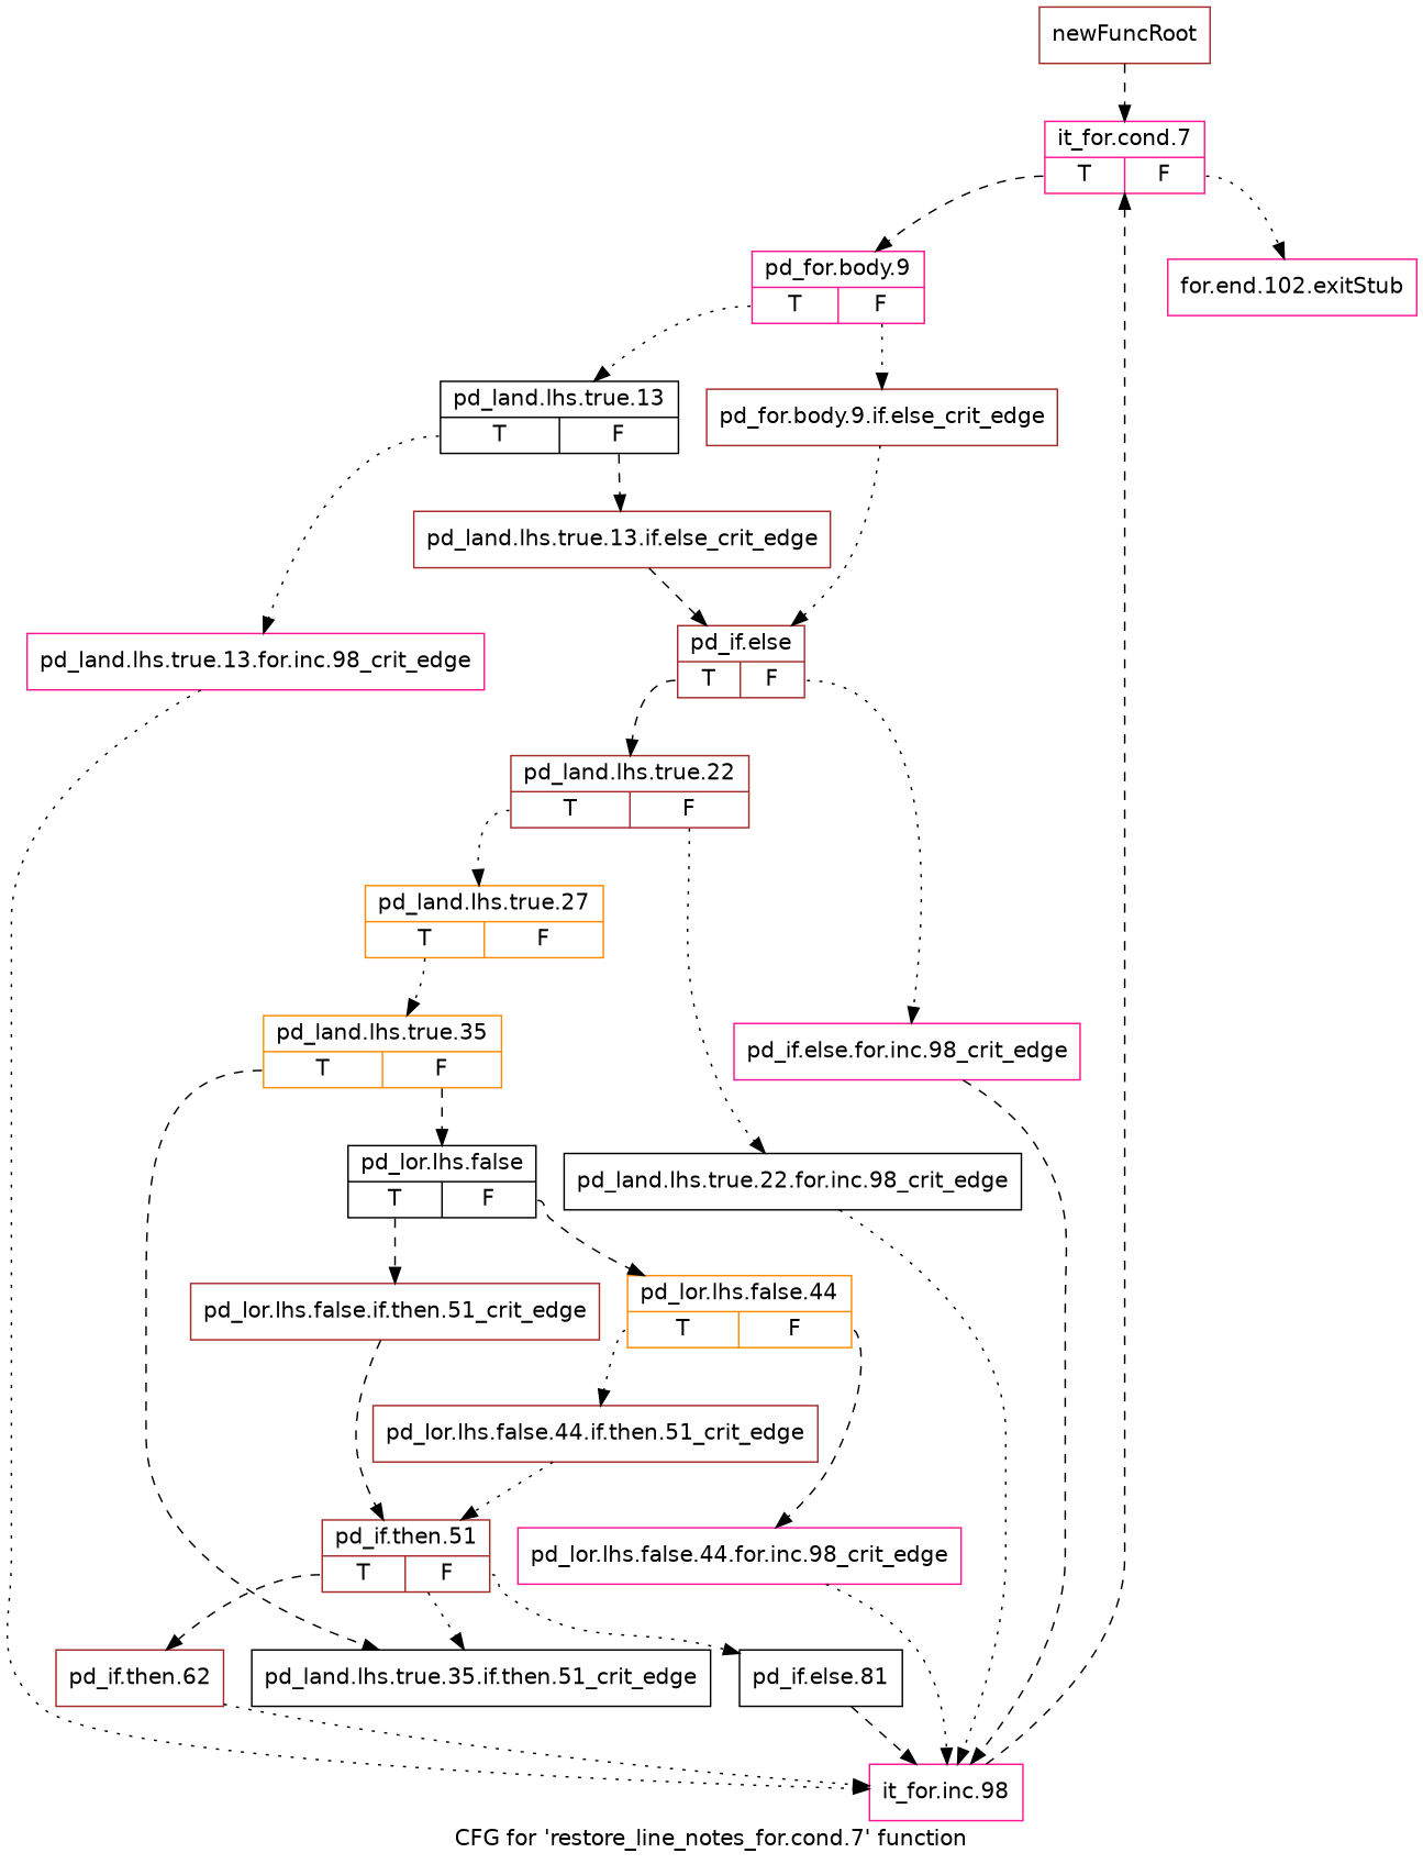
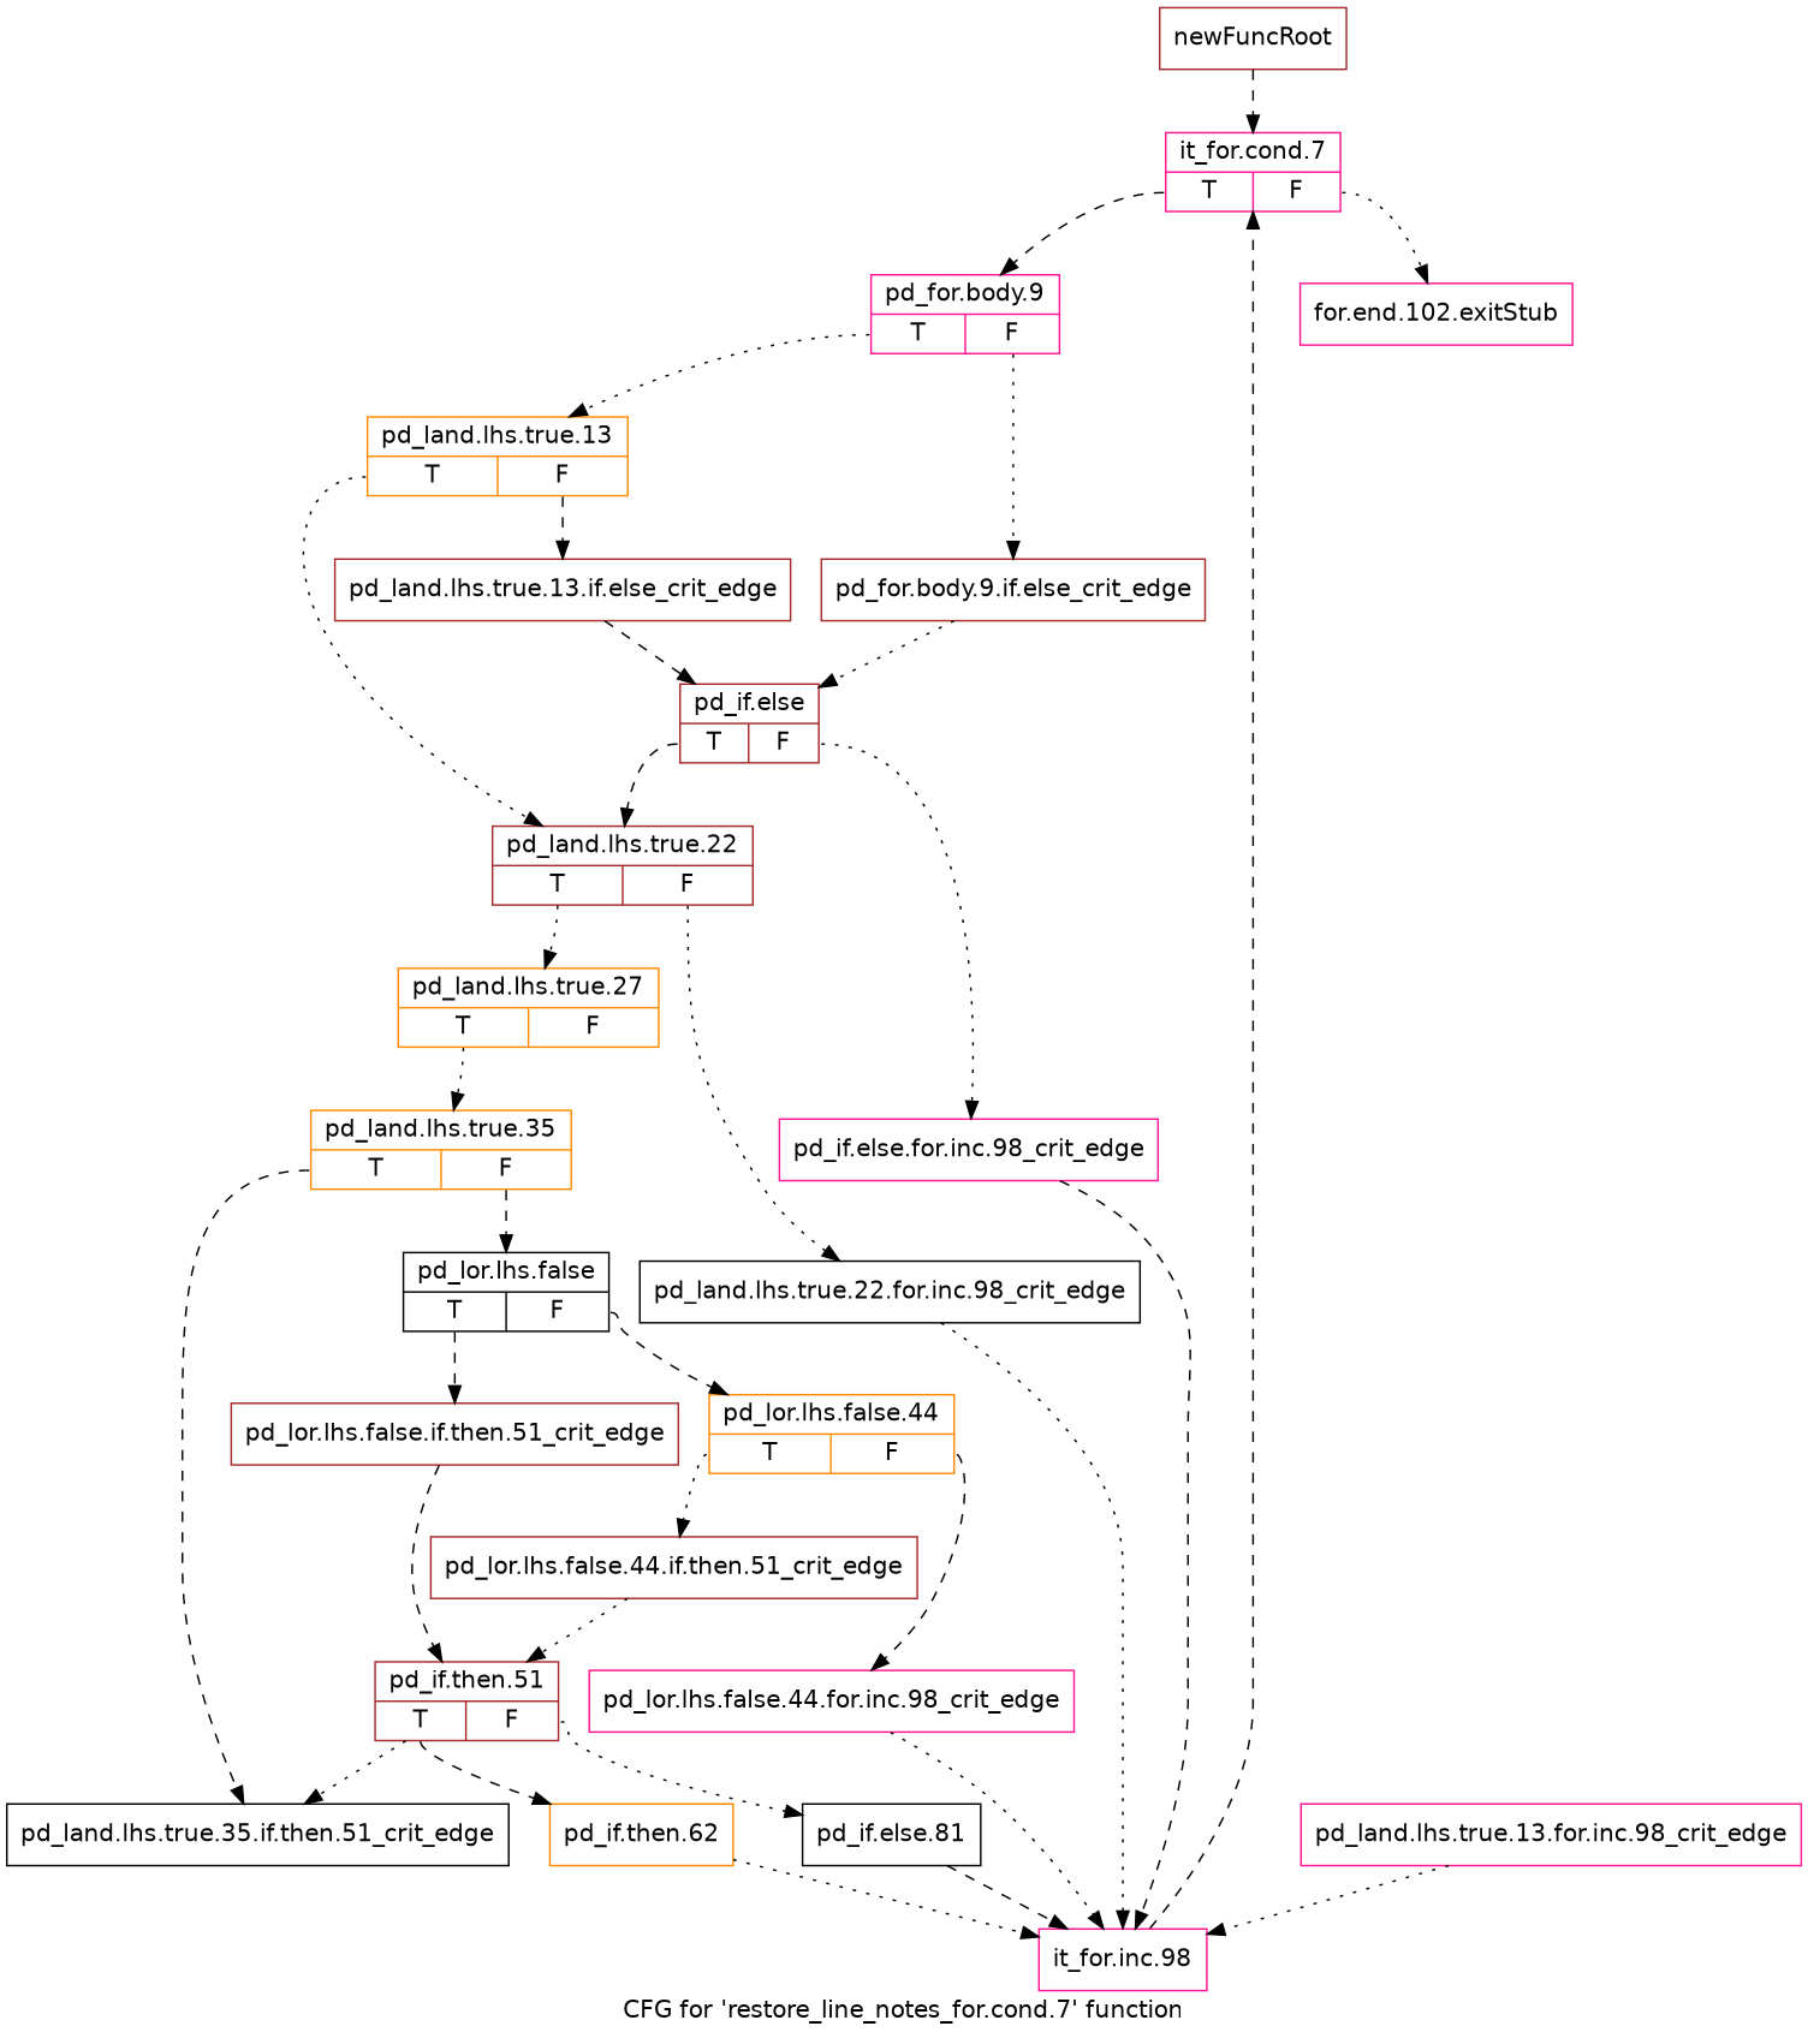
  digraph {
    fontname="DejaVu Sans"
    label="CFG for 'restore_line_notes_for.cond.7' function"
    node [color=brown fontname="DejaVu Sans" shape=record]
    edge [fontname="DejaVu Sans" style=dotted]
    n1 [label="{newFuncRoot}"]
    n2 [color=deeppink label="{it_for.cond.7|{<s0>T|<s1>F}}"]
    n3 [color=deeppink label="{for.end.102.exitStub}"]
    n4 [color=deeppink label="{pd_for.body.9|{<s0>T|<s1>F}}"]
-   n5 [color=black label="{pd_land.lhs.true.13|{<s0>T|<s1>F}}"]
+   n5 [color=darkorange label="{pd_land.lhs.true.13|{<s0>T|<s1>F}}"]
    n6 [label="{pd_for.body.9.if.else_crit_edge}"]
    n7 [color=deeppink label="{pd_land.lhs.true.13.for.inc.98_crit_edge}"]
    n8 [label="{pd_land.lhs.true.13.if.else_crit_edge}"]
    n9 [label="{pd_if.else|{<s0>T|<s1>F}}"]
    n10 [color=deeppink label="{it_for.inc.98}"]
    n11 [label="{pd_land.lhs.true.22|{<s0>T|<s1>F}}"]
    n12 [color=deeppink label="{pd_if.else.for.inc.98_crit_edge}"]
    n13 [color=darkorange label="{pd_land.lhs.true.27|{<s0>T|<s1>F}}"]
    n14 [color=black label="{pd_land.lhs.true.22.for.inc.98_crit_edge}"]
    n15 [color=darkorange label="{pd_land.lhs.true.35|{<s0>T|<s1>F}}"]
    n16 [color=black label="{pd_land.lhs.true.35.if.then.51_crit_edge}"]
    n17 [color=black label="{pd_lor.lhs.false|{<s0>T|<s1>F}}"]
    n18 [label="{pd_lor.lhs.false.if.then.51_crit_edge}"]
    n19 [color=darkorange label="{pd_lor.lhs.false.44|{<s0>T|<s1>F}}"]
    n20 [label="{pd_if.then.51|{<s0>T|<s1>F}}"]
-   n21 [label="{pd_if.then.62}"]
+   n21 [color=darkorange label="{pd_if.then.62}"]
    n22 [color=black label="{pd_if.else.81}"]
    n23 [label="{pd_lor.lhs.false.44.if.then.51_crit_edge}"]
    n24 [color=deeppink label="{pd_lor.lhs.false.44.for.inc.98_crit_edge}"]
    n1 -> n2 [style=dashed]
    n2 -> n3 [tailport=s1]
    n2 -> n4 [style=dashed tailport=s0]
    n4 -> n5 [tailport=s0]
    n4 -> n6 [tailport=s1]
-   n5 -> n7 [tailport=s0]
+   n5 -> n11 [tailport=s0]
    n5 -> n8 [style=dashed tailport=s1]
    n6 -> n9
    n7 -> n10
    n8 -> n9 [style=dashed]
    n9 -> n11 [style=dashed tailport=s0]
    n9 -> n12 [tailport=s1]
    n10 -> n2 [style=dashed]
    n11 -> n13 [tailport=s0]
    n11 -> n14 [tailport=s1]
    n12 -> n10 [style=dashed]
    n13 -> n15 [tailport=s0]
    n14 -> n10
    n15 -> n16 [style=dashed tailport=s0]
    n15 -> n17 [style=dashed tailport=s1]
    n17 -> n18 [style=dashed tailport=s0]
    n17 -> n19 [style=dashed tailport=s1]
    n18 -> n20 [style=dashed]
    n19 -> n23 [tailport=s0]
    n19 -> n24 [style=dashed tailport=s1]
    n20 -> n16
    n20 -> n21 [style=dashed tailport=s0]
    n20 -> n22 [tailport=s1]
    n21 -> n10
    n22 -> n10 [style=dashed]
    n23 -> n20
    n24 -> n10
  }
